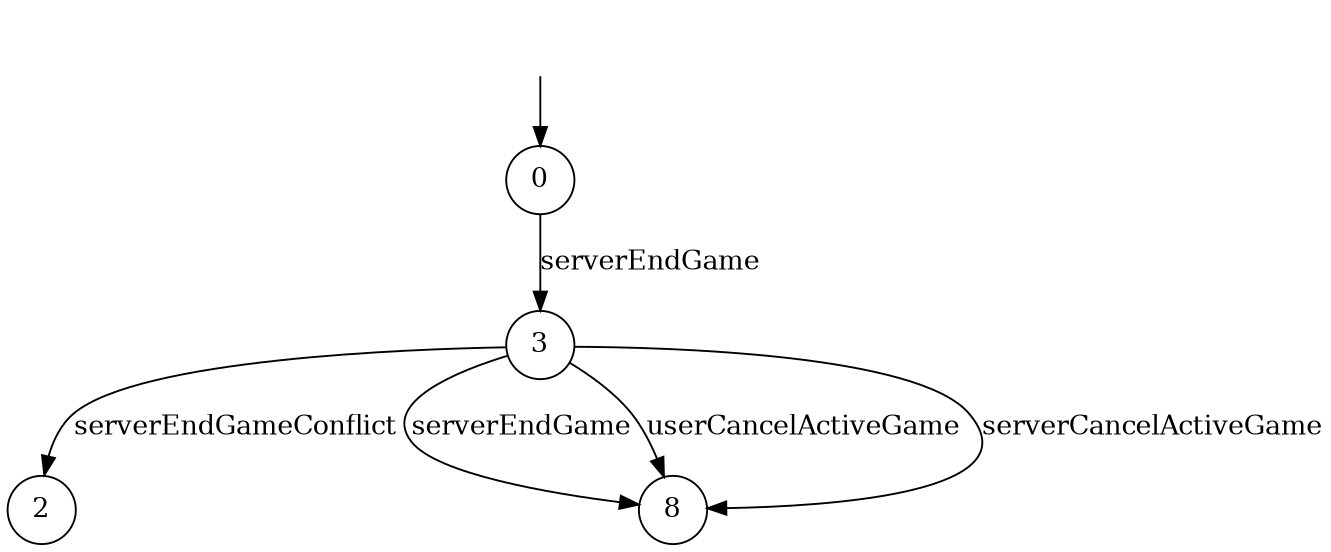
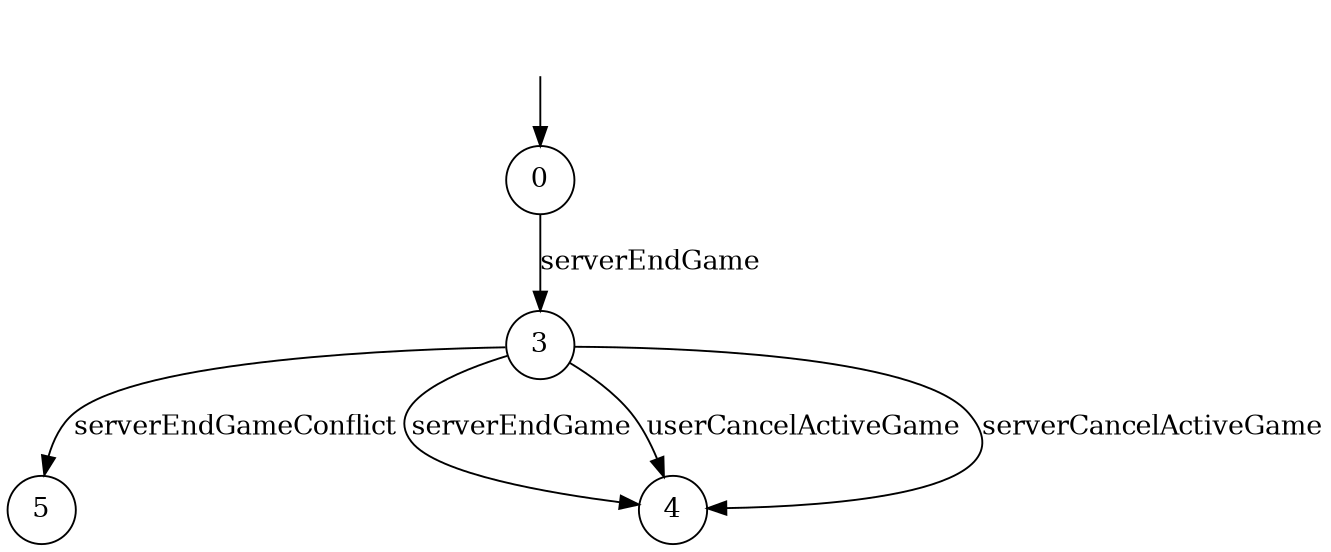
  digraph {
    rankdir=TB
    node [shape=circle]
    "" [shape=plaintext]
    n2 [label=0]
    n3 [label=3]
-   n4 [label=2]
-   n5 [label=8]
+   n4 [label=5]
+   n5 [label=4]
    "" -> n2
    n2 -> n3 [label=serverEndGame]
    n3 -> n4 [label=serverEndGameConflict]
    n3 -> n5 [label=serverEndGame]
    n3 -> n5 [label=userCancelActiveGame]
    n3 -> n5 [label=serverCancelActiveGame]
  }
